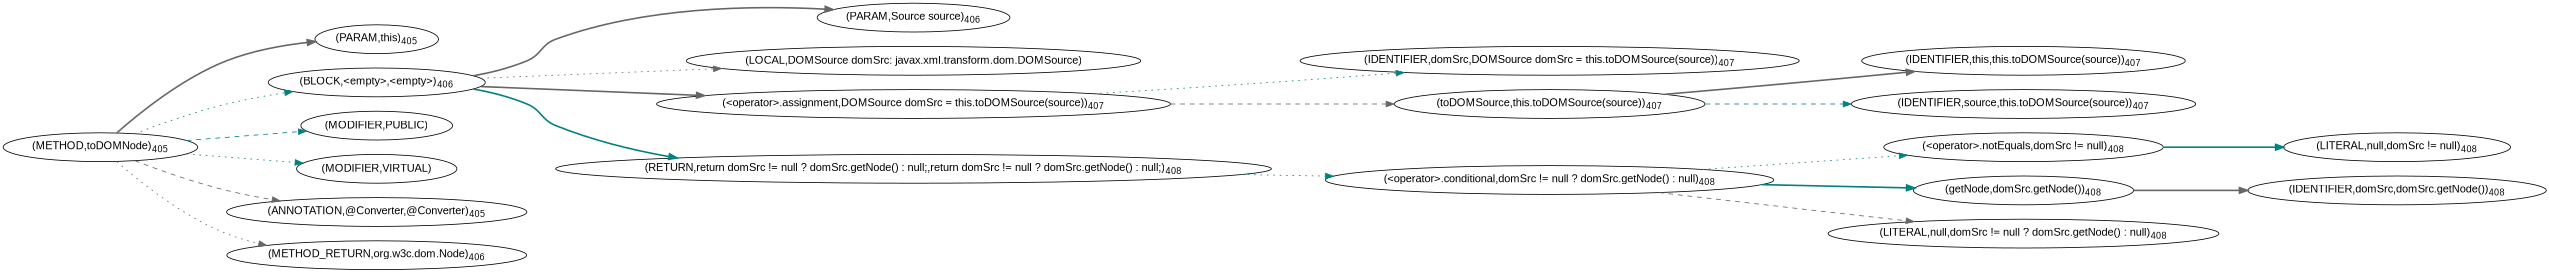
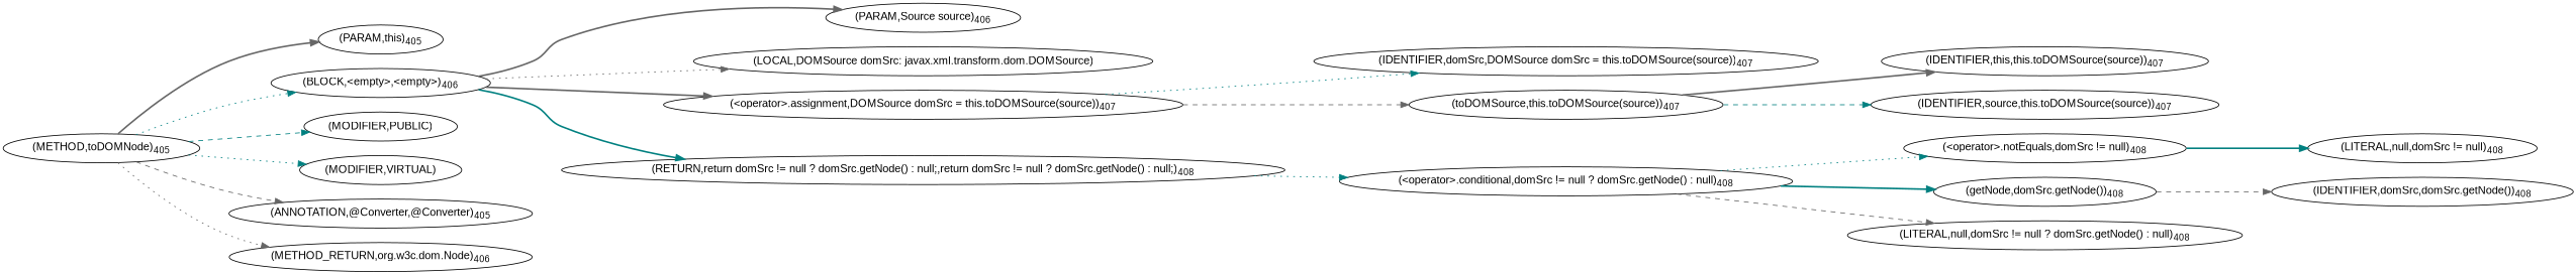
  digraph {
    fontname="Liberation Sans"
    rankdir=LR
    node [fontname="Liberation Sans"]
    edge [color=gray40 fontname="Liberation Sans" style=bold]
    n1 [label=<(METHOD,toDOMNode)<SUB>405</SUB>>]
    n2 [label=<(PARAM,this)<SUB>405</SUB>>]
    n3 [label=<(BLOCK,&lt;empty&gt;,&lt;empty&gt;)<SUB>406</SUB>>]
    n4 [label=<(MODIFIER,PUBLIC)>]
    n5 [label=<(MODIFIER,VIRTUAL)>]
    n6 [label=<(ANNOTATION,@Converter,@Converter)<SUB>405</SUB>>]
    n7 [label=<(METHOD_RETURN,org.w3c.dom.Node)<SUB>406</SUB>>]
    n8 [label=<(PARAM,Source source)<SUB>406</SUB>>]
    n9 [label=<(LOCAL,DOMSource domSrc: javax.xml.transform.dom.DOMSource)>]
    n10 [label=<(&lt;operator&gt;.assignment,DOMSource domSrc = this.toDOMSource(source))<SUB>407</SUB>>]
    n11 [label=<(RETURN,return domSrc != null ? domSrc.getNode() : null;,return domSrc != null ? domSrc.getNode() : null;)<SUB>408</SUB>>]
    n12 [label=<(IDENTIFIER,domSrc,DOMSource domSrc = this.toDOMSource(source))<SUB>407</SUB>>]
    n13 [label=<(toDOMSource,this.toDOMSource(source))<SUB>407</SUB>>]
    n14 [label=<(&lt;operator&gt;.conditional,domSrc != null ? domSrc.getNode() : null)<SUB>408</SUB>>]
    n15 [label=<(IDENTIFIER,this,this.toDOMSource(source))<SUB>407</SUB>>]
    n16 [label=<(IDENTIFIER,source,this.toDOMSource(source))<SUB>407</SUB>>]
    n17 [label=<(&lt;operator&gt;.notEquals,domSrc != null)<SUB>408</SUB>>]
    n18 [label=<(getNode,domSrc.getNode())<SUB>408</SUB>>]
    n19 [label=<(LITERAL,null,domSrc != null ? domSrc.getNode() : null)<SUB>408</SUB>>]
    n20 [label=<(LITERAL,null,domSrc != null)<SUB>408</SUB>>]
    n21 [label=<(IDENTIFIER,domSrc,domSrc.getNode())<SUB>408</SUB>>]
    n1 -> n2
    n1 -> n3 [color=teal style=dotted]
    n1 -> n4 [color=teal style=dashed]
    n1 -> n5 [color=teal style=dotted]
    n1 -> n6 [style=dashed]
    n1 -> n7 [style=dotted]
    n3 -> n8
    n3 -> n9 [style=dotted]
    n3 -> n10
    n3 -> n11 [color=teal]
    n10 -> n12 [color=teal style=dotted]
    n10 -> n13 [style=dashed]
    n11 -> n14 [color=teal style=dotted]
    n13 -> n15
    n13 -> n16 [color=teal style=dashed]
    n14 -> n17 [color=teal style=dotted]
    n14 -> n18 [color=teal]
    n14 -> n19 [style=dashed]
    n17 -> n20 [color=teal]
-   n18 -> n21
+   n18 -> n21 [style=dashed]
  }
